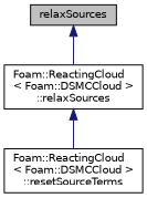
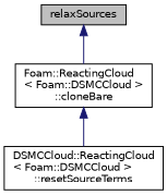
  digraph {
    rankdir=TB
    node [color=black fontname=Helvetica fontsize=10 shape=record]
    edge [color=midnightblue dir=back fontname=Helvetica fontsize=10 labelfontname=Helvetica labelfontsize=10 style=solid]
    n1 [fillcolor=grey75 fontcolor=black height=0.2 label=relaxSources style=filled width=0.4]
-   n2 [height=0.2 label="Foam::ReactingCloud\l\< Foam::DSMCCloud \>\l::relaxSources" width=0.4]
-   n3 [height=0.2 label="Foam::ReactingCloud\l\< Foam::DSMCCloud \>\l::resetSourceTerms" width=0.4]
+   n2 [height=0.2 label="Foam::ReactingCloud\l\< Foam::DSMCCloud \>\l::cloneBare" width=0.4]
+   n3 [height=0.2 label="DSMCCloud::ReactingCloud\l\< Foam::DSMCCloud \>\l::resetSourceTerms" width=0.4]
    n1 -> n2
    n2 -> n3
  }
